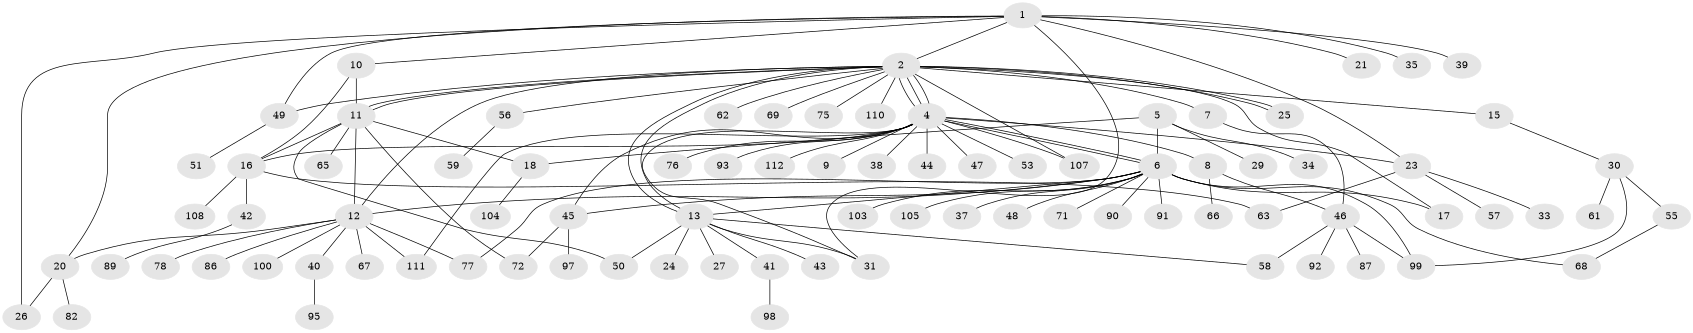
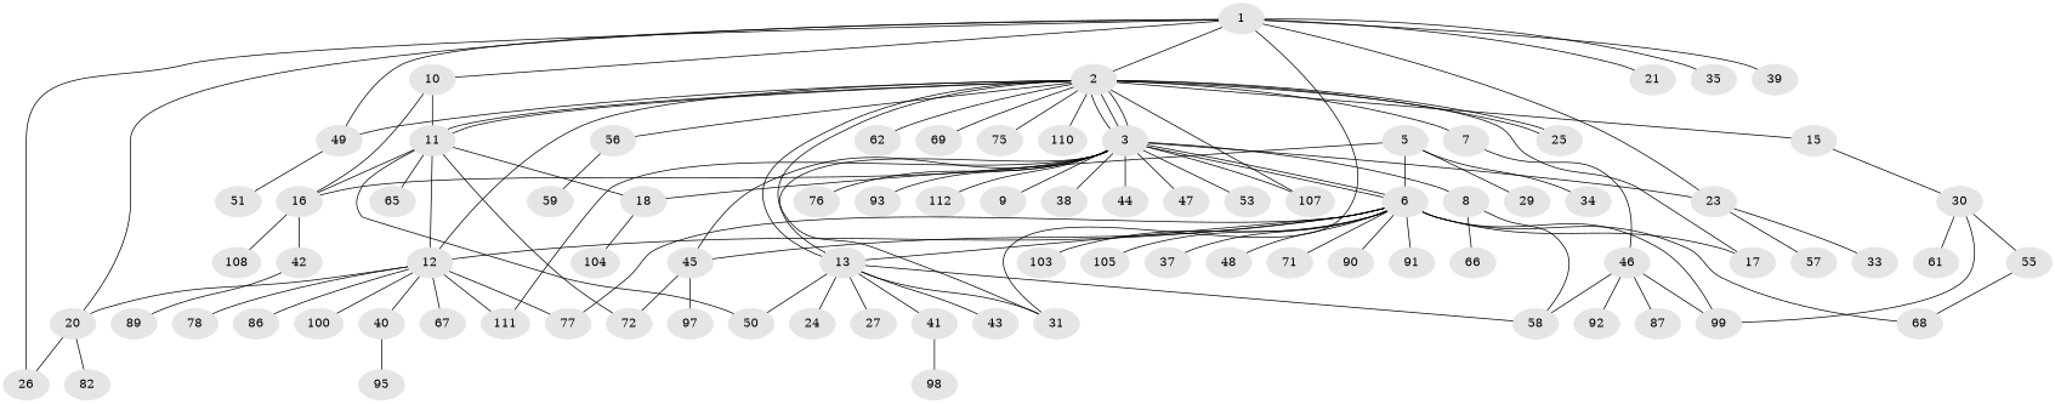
  graph {
    node [color=gray90 style=filled]
    1 [super="+3"]
    2 [super="+14"]
    10 [super="+22"]
    20 [super="+32"]
    21
    23 [super="+28"]
    26 [super="+64"]
    31
    35
    39
    49 [super="+85"]
-   4 [super="+96"]
+   4 [super="+96" label=3]
    7
    11 [super="+51"]
    12 [super="+36"]
    13 [super="+19"]
    15
    17 [super="+73"]
    25 [super="+88"]
    56 [super="+101"]
    62
    69
    75 [super="+109"]
    107
    110
    5 [super="+70"]
    6 [super="+79"]
    18 [super="+83"]
    29
    34
    16 [super="+54"]
    82
-   63
    33
    57
    n36 [label=51]
    8
    9
    38
    44
    45
    47
    53
    76
    93
    111
    112
    46 [super="+84"]
    50
    65
    72 [super="+74"]
    77
    40 [super="+94"]
    67
    78
    86
    100
    24
    27
    41
    43
    58 [super="+106"]
    30 [super="+80"]
    59 [super="+60"]
    37
    48
    68
    71
    90
    91
    99
    103
    105
    66
    42
    108
    97
    104
    87
    92
    95
    98
    55 [super="+81"]
    61
    89
    1 -- 2 [weight=2]
    1 -- 10
    1 -- 20
    1 -- 21
    1 -- 23 [weight=2]
    1 -- 26
    1 -- 31
    1 -- 35
    1 -- 39
    1 -- 49
    2 -- 49
    2 -- 4
    2 -- 4
    2 -- 4
    2 -- 7
    2 -- 11
    2 -- 11
    2 -- 12
    2 -- 13
    2 -- 13
    2 -- 15
    2 -- 17
    2 -- 25
    2 -- 25
    2 -- 56
    2 -- 62
    2 -- 69
    2 -- 75
    2 -- 107
    2 -- 110
    10 -- 11
    10 -- 16
    20 -- 26
    20 -- 82
-   23 -- 63
    23 -- 33
    23 -- 57
    49 -- n36
    4 -- 23
    4 -- 31
    4 -- 107
    4 -- 6 [weight=2]
    4 -- 6
    4 -- 16
    4 -- 8
    4 -- 9
    4 -- 38
    4 -- 44
    4 -- 45
    4 -- 47
    4 -- 53
    4 -- 76
    4 -- 93
    4 -- 111
    4 -- 112
    7 -- 46
    11 -- 12
    11 -- 18
    11 -- 16
    11 -- 50
    11 -- 65
    11 -- 72
    12 -- 20
    12 -- 111
    12 -- 77
    12 -- 40
    12 -- 67
    12 -- 78
    12 -- 86
    12 -- 100
    13 -- 31
    13 -- 50
    13 -- 24
    13 -- 27 [weight=2]
    13 -- 41
    13 -- 43
    13 -- 58
    15 -- 30
    56 -- 59
    5 -- 6
    5 -- 18
    5 -- 29
    5 -- 34
    6 -- 12
    6 -- 13
    6 -- 17
    6 -- 45
    6 -- 77
    6 -- 37
    6 -- 48
    6 -- 68
    6 -- 71
    6 -- 90
    6 -- 91
    6 -- 99
    6 -- 103
    6 -- 105
    18 -- 104
-   16 -- 63
    16 -- 42
    16 -- 108
-   8 -- 46
+   8 -- 58
    8 -- 66
    45 -- 72 [weight=2]
    45 -- 97
    46 -- 58
    46 -- 99
    46 -- 87
    46 -- 92
    40 -- 95
    41 -- 98
    30 -- 99
    30 -- 55
    30 -- 61
    42 -- 89
    55 -- 68
  }
